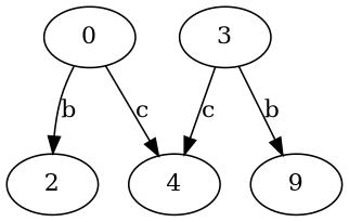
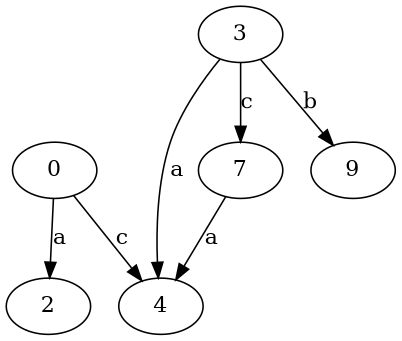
  strict digraph {
    fontname="DejaVu Serif"
    node [fontname="DejaVu Serif"]
    edge [fontname="DejaVu Serif"]
    0
    2
    4
+   7
    n5 [label=3]
    n6 [label=9]
-   0 -> 2 [label=b]
+   0 -> 2 [label=a]
    0 -> 4 [label=c]
-   n5 -> 4 [label=c]
+   7 -> 4 [label=a]
+   n5 -> 4 [label=a]
+   n5 -> 7 [label=c]
    n5 -> n6 [label=b]
  }
